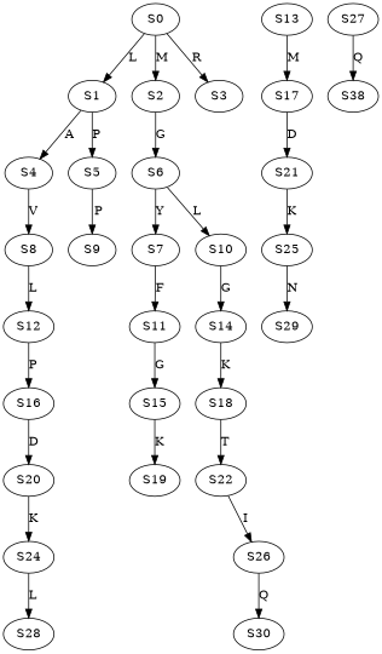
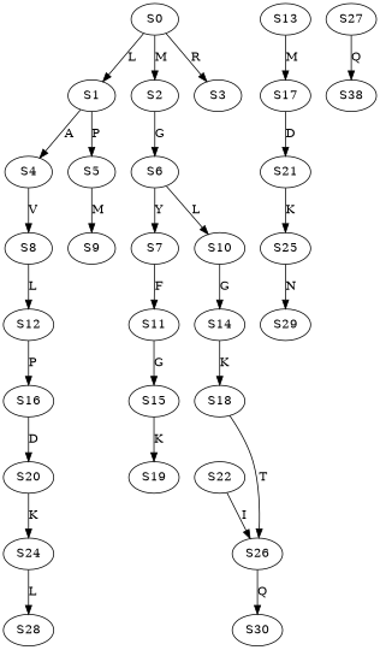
  strict digraph {
    fontname="DejaVu Serif"
    node [fontname="DejaVu Serif"]
    edge [fontname="DejaVu Serif"]
    S0
    S1
    S2
    S3
    S4
    S5
    S6
    S8
    S9
    S7
    S10
    S11
    S12
    S14
    S15
    S16
    S13
    S17
    S18
    S19
    S20
    S21
    S22
    S24
    S25
    S26
    S28
    S29
    S30
    n30 [label=S38]
    S27
    S0 -> S1 [label=L]
    S0 -> S2 [label=M]
    S0 -> S3 [label=R]
    S1 -> S4 [label=A]
    S1 -> S5 [label=P]
    S2 -> S6 [label=G]
    S4 -> S8 [label=V]
-   S5 -> S9 [label=P]
+   S5 -> S9 [label=M]
    S6 -> S7 [label=Y]
    S6 -> S10 [label=L]
    S8 -> S12 [label=L]
    S7 -> S11 [label=F]
    S10 -> S14 [label=G]
    S11 -> S15 [label=G]
    S12 -> S16 [label=P]
    S14 -> S18 [label=K]
    S15 -> S19 [label=K]
    S16 -> S20 [label=D]
    S13 -> S17 [label=M]
    S17 -> S21 [label=D]
-   S18 -> S22 [label=T]
+   S18 -> S26 [label=T]
    S20 -> S24 [label=K]
    S21 -> S25 [label=K]
    S22 -> S26 [label=I]
    S24 -> S28 [label=L]
    S25 -> S29 [label=N]
    S26 -> S30 [label=Q]
    S27 -> n30 [label=Q]
  }
